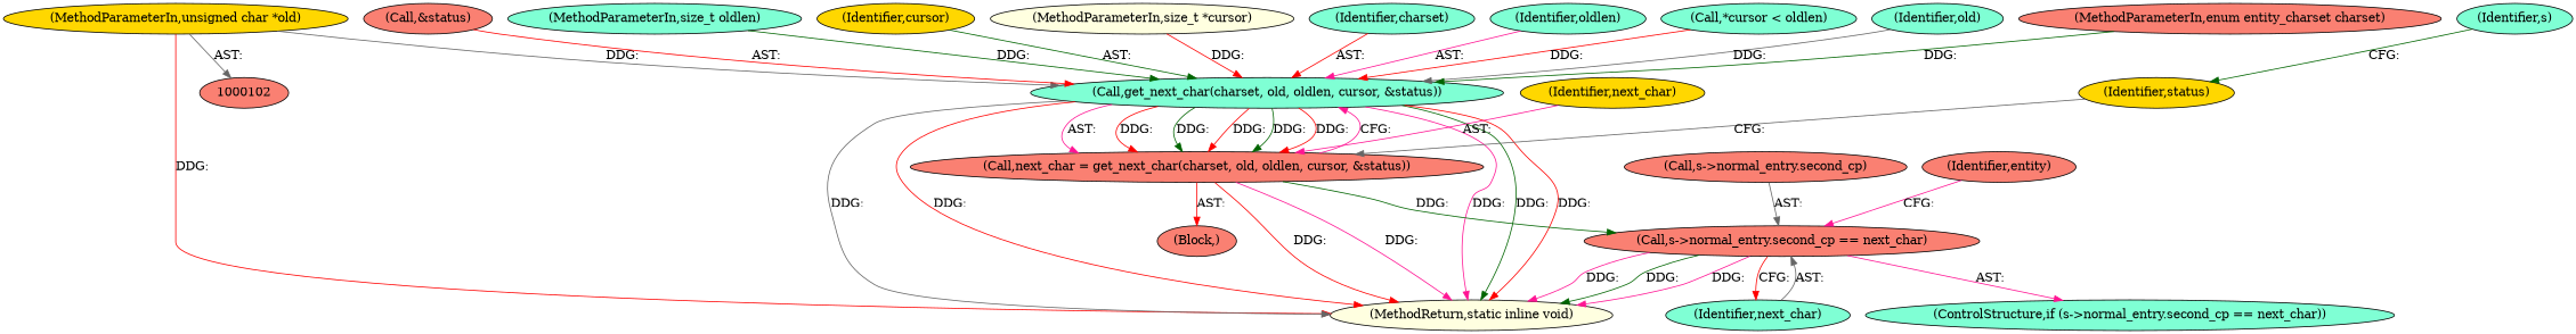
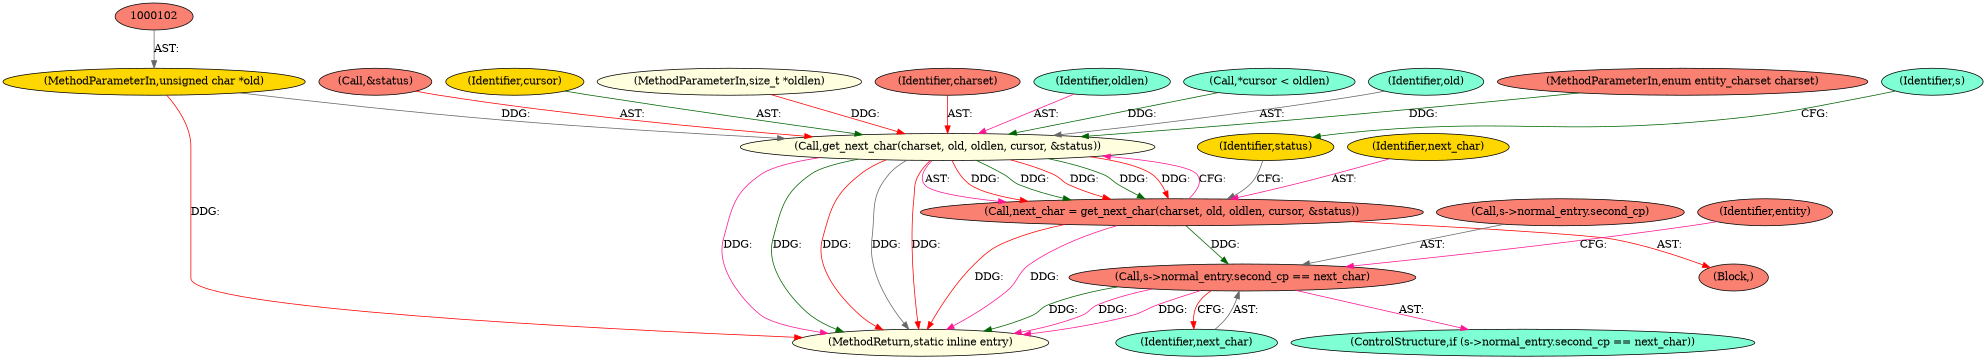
  digraph {
    node [fillcolor=salmon style=filled]
    edge [color=red]
    n1 [fillcolor=gold label="(MethodParameterIn,unsigned char *old)"]
-   n2 [fillcolor=aquamarine label="(Call,get_next_char(charset, old, oldlen, cursor, &status))"]
-   n3 [fillcolor=lightyellow label="(MethodReturn,static inline void)"]
+   n2 [fillcolor=lightyellow label="(Call,get_next_char(charset, old, oldlen, cursor, &status))"]
+   n3 [fillcolor=lightyellow label="(MethodReturn,static inline entry)"]
    1000102
    n5 [label="(Call,next_char = get_next_char(charset, old, oldlen, cursor, &status))"]
    n6 [label="(Call,s->normal_entry.second_cp == next_char)"]
    n7 [label="(Block,)"]
    n8 [label="(Call,&status)"]
    n9 [fillcolor=aquamarine label="(Identifier,next_char)"]
    n10 [fillcolor=aquamarine label="(ControlStructure,if (s->normal_entry.second_cp == next_char))"]
-   n11 [fillcolor=aquamarine label="(MethodParameterIn,size_t oldlen)"]
    n12 [label="(Call,s->normal_entry.second_cp)"]
    n13 [fillcolor=gold label="(Identifier,cursor)"]
-   n14 [fillcolor=lightyellow label="(MethodParameterIn,size_t *cursor)"]
-   n15 [fillcolor=aquamarine label="(Identifier,charset)"]
+   n14 [fillcolor=lightyellow label="(MethodParameterIn,size_t *oldlen)"]
+   n15 [label="(Identifier,charset)"]
    n16 [fillcolor=aquamarine label="(Identifier,oldlen)"]
    n17 [label="(Identifier,entity)"]
    n18 [fillcolor=aquamarine label="(Identifier,s)"]
    n19 [fillcolor=gold label="(Identifier,status)"]
    n20 [fillcolor=aquamarine label="(Call,*cursor < oldlen)"]
    n21 [fillcolor=gold label="(Identifier,next_char)"]
    n22 [fillcolor=aquamarine label="(Identifier,old)"]
    n23 [label="(MethodParameterIn,enum entity_charset charset)"]
    n1 -> n2 [color=gray40 label="DDG: "]
    n1 -> n3 [label="DDG: "]
-   n1 -> 1000102 [color=gray40 label="AST: "]
+   1000102 -> n1 [color=gray40 label="AST: "]
    n2 -> n3 [color=deeppink label="DDG: "]
    n2 -> n3 [color=darkgreen label="DDG: "]
    n2 -> n3 [label="DDG: "]
    n2 -> n3 [color=gray40 label="DDG: "]
    n2 -> n3 [label="DDG: "]
    n2 -> n5 [color=deeppink label="AST: "]
    n2 -> n5 [label="DDG: "]
    n2 -> n5 [color=darkgreen label="DDG: "]
    n2 -> n5 [label="DDG: "]
    n2 -> n5 [color=darkgreen label="DDG: "]
    n2 -> n5 [label="DDG: "]
    n5 -> n2 [color=deeppink label="CFG: "]
    n5 -> n3 [label="DDG: "]
    n5 -> n3 [color=deeppink label="DDG: "]
    n5 -> n6 [color=darkgreen label="DDG: "]
    n5 -> n7 [label="AST: "]
    n6 -> n3 [color=darkgreen label="DDG: "]
    n6 -> n3 [color=deeppink label="DDG: "]
    n6 -> n3 [color=deeppink label="DDG: "]
    n6 -> n9 [label="CFG: "]
    n6 -> n10 [color=deeppink label="AST: "]
    n8 -> n2 [label="AST: "]
    n9 -> n6 [color=gray40 label="AST: "]
-   n11 -> n2 [color=darkgreen label="DDG: "]
    n12 -> n6 [color=gray40 label="AST: "]
    n13 -> n2 [color=darkgreen label="AST: "]
    n14 -> n2 [label="DDG: "]
    n15 -> n2 [label="AST: "]
    n16 -> n2 [color=deeppink label="AST: "]
    n17 -> n6 [color=deeppink label="CFG: "]
    n18 -> n19 [color=darkgreen label="CFG: "]
    n19 -> n5 [color=gray40 label="CFG: "]
-   n20 -> n2 [label="DDG: "]
+   n20 -> n2 [color=darkgreen label="DDG: "]
    n21 -> n5 [color=deeppink label="AST: "]
-   n22 -> n2 [color=gray40 label="DDG: "]
+   n22 -> n2 [color=gray40 label="AST: "]
    n23 -> n2 [color=darkgreen label="DDG: "]
  }
